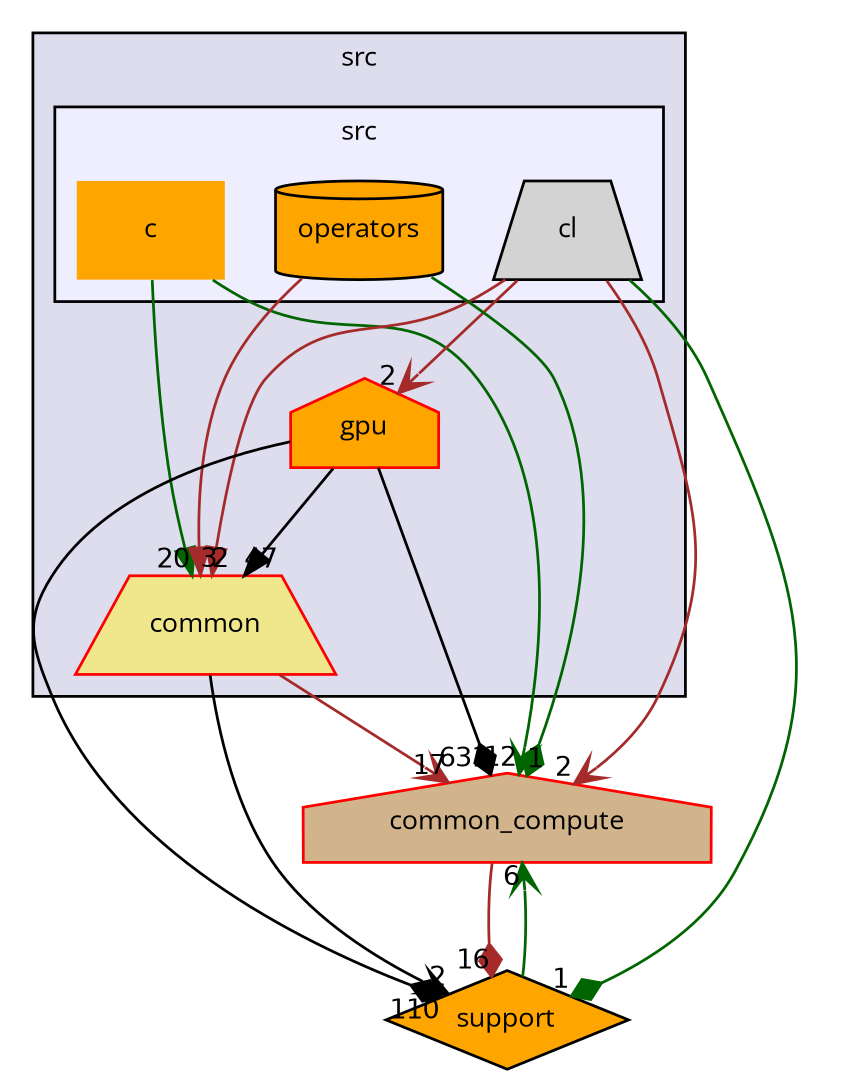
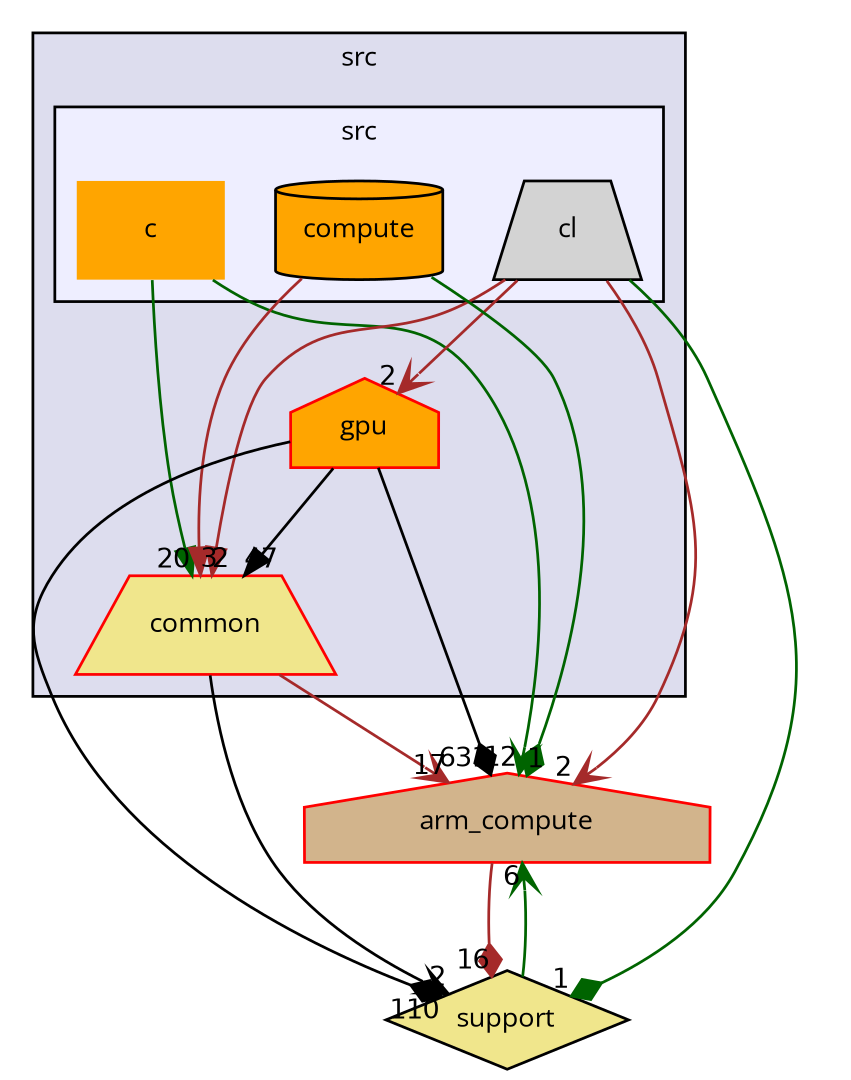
  digraph {
    compound=true
    fontname="Open Sans"
    node [fontname="Open Sans" fontsize=10 shape=trapezium style=filled fillcolor=orange]
    edge [headlabel=2 labeldistance=1.5 labelfontname=Helvetica labelfontsize=10 color=brown arrowhead=vee fontname="Open Sans"]
    n1 [label=c shape=plaintext]
    n2 [fillcolor=lightgrey label=cl]
-   n3 [label=operators shape=cylinder]
+   n3 [label=compute shape=cylinder]
    n4 [color=red fillcolor=khaki label=common]
    n5 [color=red label=gpu shape=house]
-   n6 [color=red fillcolor=tan label=common_compute shape=house]
-   n7 [label=support shape=diamond]
+   n6 [color=red fillcolor=tan label=arm_compute shape=house]
+   n7 [label=support shape=diamond fillcolor=khaki]
    subgraph cluster_1 {
      bgcolor="#ddddee"
      fontsize=10
      label=src
      pencolor=black
      n4
      n5
      subgraph cluster_2 {
        bgcolor="#eeeeff"
        fontsize=10
        pencolor=black
        n1
        n2
        n3
      }
    }
    n1 -> n4 [headlabel=20 color=darkgreen arrowhead=normal]
    n1 -> n6 [headlabel=12 color=darkgreen]
    n2 -> n4 [arrowhead=normal]
    n2 -> n5
    n2 -> n6
    n2 -> n7 [headlabel=1 color=darkgreen arrowhead=diamond]
    n3 -> n4 [headlabel=3 arrowhead=normal]
    n3 -> n6 [headlabel=1 color=darkgreen arrowhead=diamond]
    n4 -> n6 [headlabel=17]
    n4 -> n7 [color=black]
    n5 -> n4 [headlabel=47 color=black arrowhead=normal]
    n5 -> n6 [headlabel=631 color=black arrowhead=diamond]
    n5 -> n7 [headlabel=110 color=black arrowhead=diamond]
    n6 -> n7 [headlabel=16 arrowhead=diamond]
    n7 -> n6 [headlabel=6 color=darkgreen]
  }
